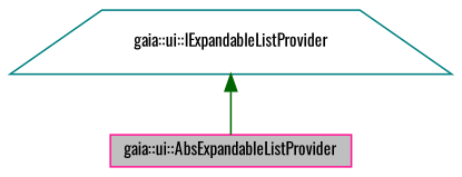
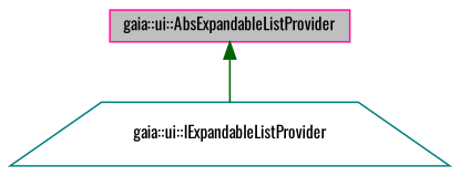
  digraph {
    fontname=Oswald
    node [fontname=Oswald fontsize=10 style=filled]
    n1 [color=deeppink fillcolor=grey75 fontcolor=black height=0.2 label="gaia::ui::AbsExpandableListProvider" shape=box width=0.4]
    n2 [color=teal fillcolor=white height=0.2 label="gaia::ui::IExpandableListProvider" shape=trapezium width=0.4]
-   n2 -> n1 [color=darkgreen dir=back fontname=Oswald fontsize=10 labelfontname=Helvetica labelfontsize=10 style=solid]
+   n1 -> n2 [color=darkgreen dir=back fontname=Oswald fontsize=10 labelfontname=Helvetica labelfontsize=10 style=solid]
  }
